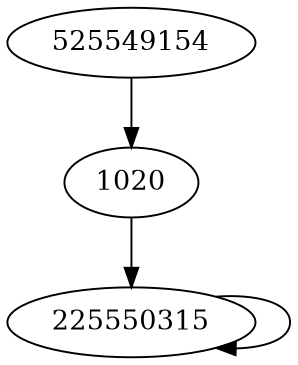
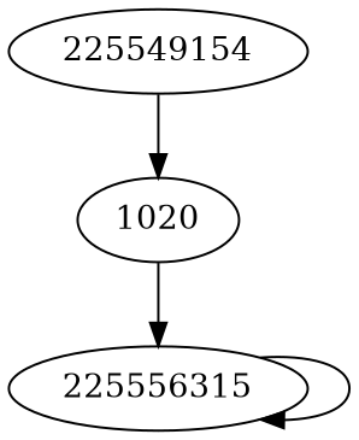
  digraph {
-   225549154 [label=525549154]
+   225549154
    1020
-   225556315 [label=225550315]
+   225556315
    225549154 -> 1020
    1020 -> 225556315
    225556315 -> 225556315
  }
